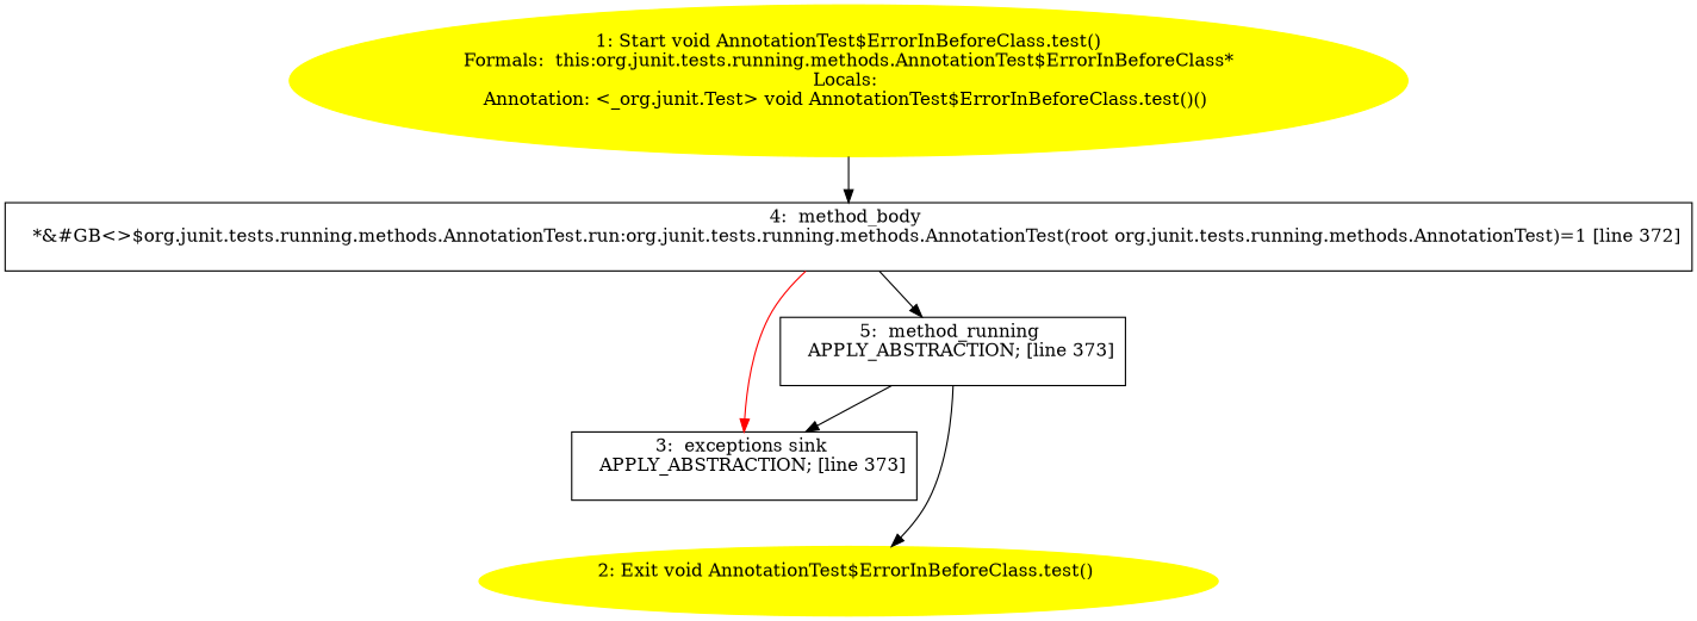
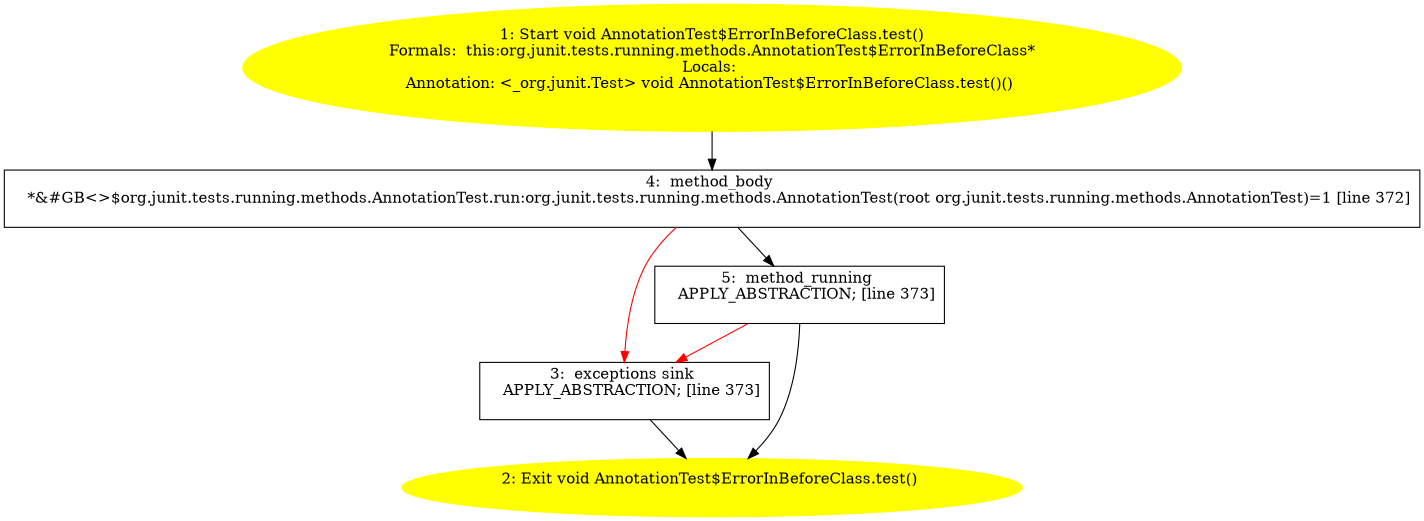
  digraph {
    node [shape=box]
    n1 [color=yellow label="1: Start void AnnotationTest$ErrorInBeforeClass.test()\nFormals:  this:org.junit.tests.running.methods.AnnotationTest$ErrorInBeforeClass*\nLocals: \nAnnotation: <_org.junit.Test> void AnnotationTest$ErrorInBeforeClass.test()() \n  " style=filled shape=""]
    n2 [label="4:  method_body \n   *&#GB<>$org.junit.tests.running.methods.AnnotationTest.run:org.junit.tests.running.methods.AnnotationTest(root org.junit.tests.running.methods.AnnotationTest)=1 [line 372]\n "]
    n3 [label="3:  exceptions sink \n   APPLY_ABSTRACTION; [line 373]\n "]
    n4 [label="5:  method_running \n   APPLY_ABSTRACTION; [line 373]\n "]
    n5 [color=yellow label="2: Exit void AnnotationTest$ErrorInBeforeClass.test() \n  " style=filled shape=""]
    n1 -> n2
    n2 -> n3 [color=red]
    n2 -> n4
-   n4 -> n3 [color=black]
+   n3 -> n5
+   n4 -> n3 [color=red]
    n4 -> n5
  }
